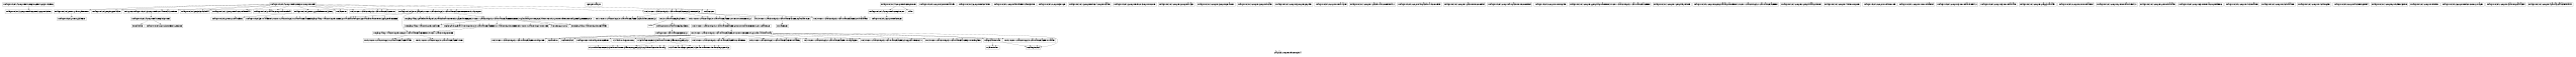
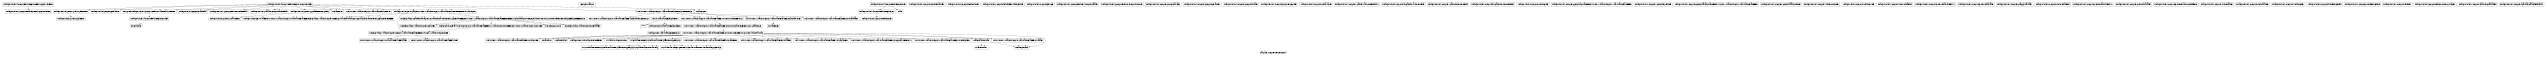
  digraph {
    label="Call graph: compute_reduce_region.ll"
    node [shape=record]
    n1 [label="{_ZN9LAMMPS_NS19ComputeReduceRegionC2EPNS_6LAMMPSEiPPc}"]
    n2 [label="{_ZN9LAMMPS_NS13ComputeReduceC2EPNS_6LAMMPSEiPPc}"]
    n3 [label="{_ZN9LAMMPS_NS6Memory7destroyIdEEvRPT_}"]
    n4 [label="{_ZN9LAMMPS_NS6Memory5sfreeEPv}"]
    n5 [label="{_ZN9LAMMPS_NS19ComputeReduceRegion11compute_oneEii}"]
    n6 [label="{_ZN9LAMMPS_NS6Region8prematchEv}"]
    n7 [label="{_ZNSt6vectorIN9LAMMPS_NS13ComputeReduce7value_tESaIS2_EEixEm}"]
    n8 [label="{_ZN9LAMMPS_NS6Region5matchEddd}"]
    n9 [label="{_ZN9LAMMPS_NS13ComputeReduce7combineERddi}"]
    n10 [label="{_ZN9LAMMPS_NS8Variable12compute_atomEiiPdii}"]
    n11 [label="{_ZN9LAMMPS_NS6Memory6createIdEEPT_RS3_iPKc}"]
    n12 [label="{_ZNSaIcED1Ev}"]
    n13 [label="{_ZNSt7__cxx1112basic_stringIcSt11char_traitsIcESaIcEED1Ev}"]
    n14 [label="{_ZN9LAMMPS_NS5Error3allIJRNSt7__cxx1112basic_stringIcSt11char_traitsIcESaIcEEERPcEEEvRKS7_iSC_DpOT_}"]
    n15 [label="{_ZNSt7__cxx1112basic_stringIcSt11char_traitsIcESaIcEEC2IS3_EEPKcRKS3_}"]
    n16 [label="{_ZNSaIcEC1Ev}"]
    n17 [label="{_ZN9LAMMPS_NS19ComputeReduceRegion5countEi}"]
    n18 [label="{_ZN9LAMMPS_NS6Memory7smallocElPKc}"]
    n19 [label="{_ZN3fmt6v9_lmp17basic_string_viewIcEC2ISt11char_traitsIcESaIcEEERKNSt7__cxx1112basic_stringIcT_T0_EE}"]
    n20 [label="{_ZN3fmt6v9_lmp16make_format_argsINS0_20basic_format_contextINS0_8appenderEcEEJRNSt7__cxx1112basic_stringIcSt11char_traitsIcESaIcEEERPcEEENS0_16format_arg_storeIT_JDpNSt9remove_cvINSt16remove_referenceIT0_E4typeEE4typeEEEEDpOSI_}"]
    n21 [label="{_ZN9LAMMPS_NS5Error4_allERKNSt7__cxx1112basic_stringIcSt11char_traitsIcESaIcEEEiN3fmt6v9_lmp17basic_string_viewIcEENSA_17basic_format_argsINSA_20basic_format_contextINSA_8appenderEcEEEE}"]
    n22 [label="{_ZNSt7__cxx1112basic_stringIcSt11char_traitsIcESaIcEE13_M_local_dataEv}"]
    n23 [label="{_ZNSt7__cxx1112basic_stringIcSt11char_traitsIcESaIcEE12_Alloc_hiderC1EPcRKS3_}"]
    n24 [label="{_ZNSt11char_traitsIcE6lengthEPKc}"]
    n25 [label="{_ZNSt7__cxx1112basic_stringIcSt11char_traitsIcESaIcEE12_M_constructIPKcEEvT_S8_}"]
    n26 [label="{_ZNSt7__cxx1112basic_stringIcSt11char_traitsIcESaIcEE12_Alloc_hiderD2Ev}"]
    n27 [label="{_ZNKSt7__cxx1112basic_stringIcSt11char_traitsIcESaIcEE4dataEv}"]
    n28 [label="{_ZNKSt7__cxx1112basic_stringIcSt11char_traitsIcESaIcEE4sizeEv}"]
    n29 [label="{_ZN3fmt6v9_lmp6detail14to_string_viewIcSt11char_traitsIcESaIcEEENS0_17basic_string_viewIT_EERKNSt7__cxx1112basic_stringIS7_T0_T1_EE}"]
    n30 [label="{llvm.memcpy.p0.p0.i64}"]
    n31 [label="{_ZNK3fmt6v9_lmp17basic_string_viewIcE4dataEv}"]
    n32 [label="{_ZNK3fmt6v9_lmp17basic_string_viewIcE4sizeEv}"]
    n33 [label="{_ZN9__gnu_cxx11char_traitsIcE6lengthEPKc}"]
    n34 [label="{strlen}"]
    n35 [label="{_ZNSt7__cxx1112basic_stringIcSt11char_traitsIcESaIcEE16_M_construct_auxIPKcEEvT_S8_St12__false_type}"]
    n36 [label="{_ZNSaIcED2Ev}"]
    n37 [label="{_ZN9__gnu_cxx11char_traitsIcE2eqERKcS3_}"]
    n38 [label="{_ZNSt7__cxx1112basic_stringIcSt11char_traitsIcESaIcEE12_M_constructIPKcEEvT_S8_St20forward_iterator_tag}"]
    n39 [label="{__gxx_personality_v0}"]
-   n40 [label="{_ZN9LAMMPS_NS5Group5countEiPNS_6RegionE}"]
    n41 [label="{MPI_Allreduce}"]
    n42 [label="{_ZN9LAMMPS_NS19ComputeReduceRegionD2Ev}"]
    n43 [label="{_ZN9LAMMPS_NS13ComputeReduceD2Ev}"]
    n44 [label="{_ZN9LAMMPS_NS19ComputeReduceRegionD0Ev}"]
    n45 [label="{_ZdlPv}"]
    n46 [label="{_ZN9LAMMPS_NS7Compute15reset_extra_dofEv}"]
    n47 [label="{_ZN9LAMMPS_NS13ComputeReduce4initEv}"]
    n48 [label="{_ZN9LAMMPS_NS7Compute9init_listEiPNS_9NeighListE}"]
    n49 [label="{_ZN9LAMMPS_NS7Compute5setupEv}"]
    n50 [label="{_ZN9LAMMPS_NS13ComputeReduce14compute_scalarEv}"]
    n51 [label="{_ZN9LAMMPS_NS13ComputeReduce14compute_vectorEv}"]
    n52 [label="{_ZN9LAMMPS_NS7Compute13compute_arrayEv}"]
    n53 [label="{_ZN9LAMMPS_NS7Compute15compute_peratomEv}"]
    n54 [label="{_ZN9LAMMPS_NS7Compute13compute_localEv}"]
    n55 [label="{_ZN9LAMMPS_NS7Compute15compute_pergridEv}"]
    n56 [label="{_ZN9LAMMPS_NS7Compute10set_arraysEi}"]
    n57 [label="{_ZN9LAMMPS_NS7Compute17pack_forward_commEiPiPdiS1_}"]
    n58 [label="{_ZN9LAMMPS_NS7Compute19unpack_forward_commEiiPd}"]
    n59 [label="{_ZN9LAMMPS_NS7Compute17pack_reverse_commEiiPd}"]
    n60 [label="{_ZN9LAMMPS_NS7Compute19unpack_reverse_commEiPiPd}"]
    n61 [label="{_ZN9LAMMPS_NS7Compute10reset_gridEv}"]
    n62 [label="{_ZNKSt7__cxx1112basic_stringIcSt11char_traitsIcESaIcEE7_M_dataEv}"]
    n63 [label="{__cxa_begin_catch}"]
    n64 [label="{_ZNSt7__cxx1112basic_stringIcSt11char_traitsIcESaIcEE10_M_disposeEv}"]
    n65 [label="{__cxa_rethrow}"]
    n66 [label="{__cxa_end_catch}"]
    n67 [label="{_ZN9LAMMPS_NS7Compute16get_grid_by_nameERKNSt7__cxx1112basic_stringIcSt11char_traitsIcESaIcEEERi}"]
    n68 [label="{_ZN9LAMMPS_NS7Compute17get_grid_by_indexEi}"]
    n69 [label="{_ZN9LAMMPS_NS7Compute20get_griddata_by_nameEiRKNSt7__cxx1112basic_stringIcSt11char_traitsIcESaIcEEERi}"]
    n70 [label="{_ZN9LAMMPS_NS7Compute21get_griddata_by_indexEi}"]
    n71 [label="{_ZN9LAMMPS_NS7Compute14dof_remove_preEv}"]
    n72 [label="{_ZN9LAMMPS_NS7Compute10dof_removeEi}"]
    n73 [label="{_ZN9LAMMPS_NS7Compute11remove_biasEiPd}"]
    n74 [label="{_ZN9LAMMPS_NS7Compute15remove_bias_thrEiPdS1_}"]
    n75 [label="{_ZN9LAMMPS_NS7Compute15remove_bias_allEv}"]
    n76 [label="{_ZN9LAMMPS_NS7Compute16reapply_bias_allEv}"]
    n77 [label="{_ZN9LAMMPS_NS7Compute12restore_biasEiPd}"]
    n78 [label="{_ZN9LAMMPS_NS7Compute16restore_bias_thrEiPdS1_}"]
    n79 [label="{_ZN9LAMMPS_NS7Compute16restore_bias_allEv}"]
    n80 [label="{_ZN9LAMMPS_NS7Compute23reset_extra_compute_fixEPKc}"]
    n81 [label="{_ZN9LAMMPS_NS7Compute11lock_enableEv}"]
    n82 [label="{_ZN9LAMMPS_NS7Compute12lock_disableEv}"]
    n83 [label="{_ZN9LAMMPS_NS7Compute11lock_lengthEv}"]
    n84 [label="{_ZN9LAMMPS_NS7Compute4lockEPNS_3FixEll}"]
    n85 [label="{_ZN9LAMMPS_NS7Compute6unlockEPNS_3FixE}"]
    n86 [label="{_ZN9LAMMPS_NS7Compute7refreshEv}"]
    n87 [label="{_ZN9LAMMPS_NS13ComputeReduce12memory_usageEv}"]
    n88 [label="{_ZN9LAMMPS_NS7Compute19pair_setup_callbackEii}"]
    n89 [label="{_ZN9LAMMPS_NS7Compute19pair_tally_callbackEiiiidddddd}"]
    n90 [label="{_ZN9__gnu_cxx17__is_null_pointerIKcEEbPT_}"]
    n91 [label="{_ZSt19__throw_logic_errorPKc}"]
    n92 [label="{_ZSt8distanceIPKcENSt15iterator_traitsIT_E15difference_typeES3_S3_}"]
    n93 [label="{_ZNSt7__cxx1112basic_stringIcSt11char_traitsIcESaIcEE9_M_createERmm}"]
    n94 [label="{_ZNSt7__cxx1112basic_stringIcSt11char_traitsIcESaIcEE7_M_dataEPc}"]
    n95 [label="{_ZNSt7__cxx1112basic_stringIcSt11char_traitsIcESaIcEE11_M_capacityEm}"]
    n96 [label="{_ZNSt7__cxx1112basic_stringIcSt11char_traitsIcESaIcEE13_S_copy_charsEPcPKcS7_}"]
    n97 [label="{_ZNSt7__cxx1112basic_stringIcSt11char_traitsIcESaIcEE13_M_set_lengthEm}"]
    n98 [label="{__clang_call_terminate}"]
    n99 [label="{_ZSt19__iterator_categoryIPKcENSt15iterator_traitsIT_E17iterator_categoryERKS3_}"]
    n100 [label="{_ZSt10__distanceIPKcENSt15iterator_traitsIT_E15difference_typeES3_S3_St26random_access_iterator_tag}"]
    n101 [label="{_ZSt9terminatev}"]
    n1 -> n2
    n3 -> n4
    n5 -> n3
    n5 -> n6
    n5 -> n7
    n5 -> n8
    n5 -> n9
    n5 -> n10
    n5 -> n11
    n5 -> n12
    n5 -> n13
    n5 -> n14
    n5 -> n15
    n5 -> n16
    n7 -> n17
    n11 -> n18
    n14 -> n19
    n14 -> n20
    n14 -> n21
    n15 -> n22
    n15 -> n23
    n15 -> n24
    n15 -> n25
    n15 -> n26
-   n17 -> n40
    n17 -> n41
    n19 -> n27
    n19 -> n28
    n20 -> n29
    n20 -> n30
    n20 -> n31
    n20 -> n32
    n24 -> n33
    n24 -> n34
    n25 -> n35
    n26 -> n36
    n29 -> n19
    n33 -> n37
    n35 -> n38
    n38 -> n62
    n38 -> n63
    n38 -> n64
    n38 -> n65
    n38 -> n66
    n38 -> n90
    n38 -> n91
    n38 -> n92
    n38 -> n93
    n38 -> n94
    n38 -> n95
    n38 -> n96
    n38 -> n97
    n38 -> n98
    n42 -> n43
    n44 -> n42
    n44 -> n45
    n92 -> n99
    n92 -> n100
    n98 -> n63
    n98 -> n101
  }
